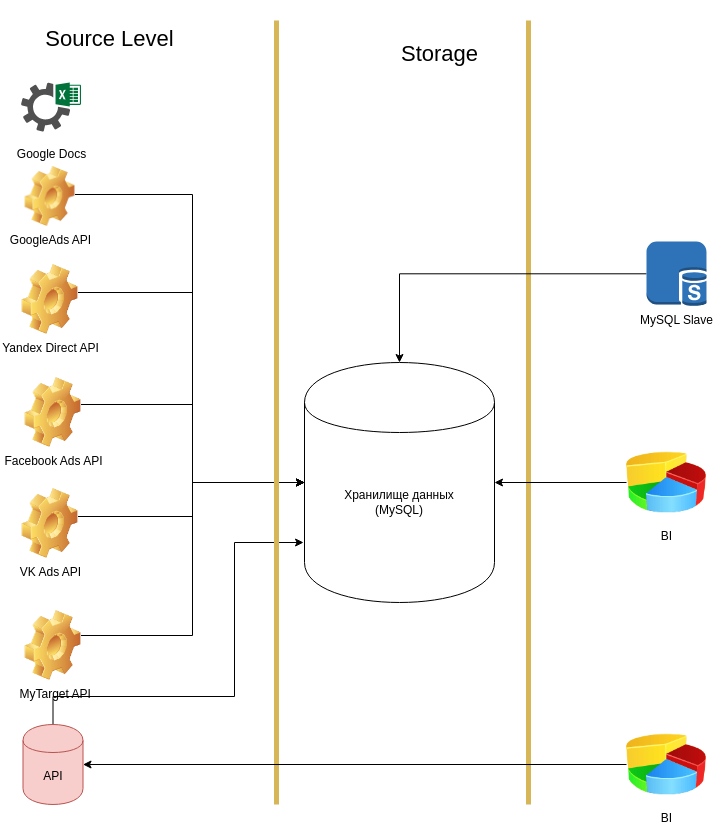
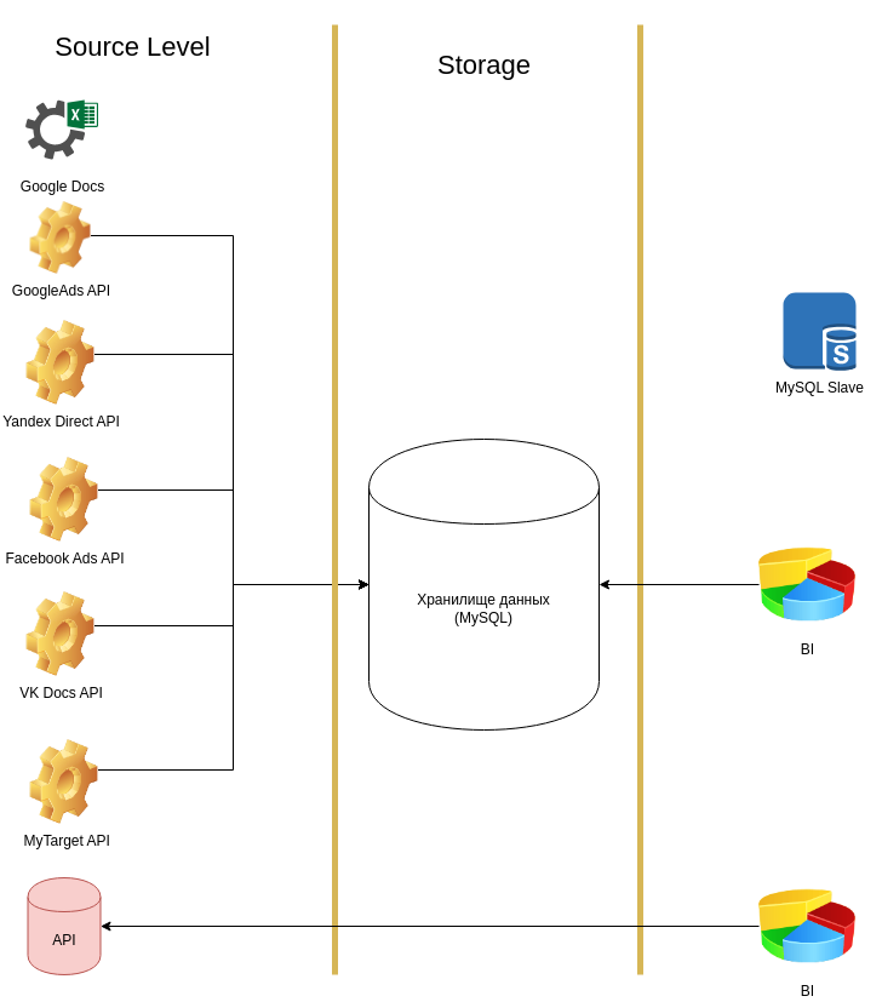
  <mxCell id="0" />
  <mxCell id="1" parent="0" />
  <mxCell id="2" value="Хранилище данных&lt;br&gt;(MySQL)" style="shape=cylinder;whiteSpace=wrap;html=1;boundedLbl=1;backgroundOutline=1;" vertex="1" parent="1"><mxGeometry x="304" y="362" width="190" height="240" as="geometry" /></mxCell>
  <mxCell id="3" style="edgeStyle=orthogonalEdgeStyle;rounded=0;orthogonalLoop=1;jettySize=auto;html=1;entryX=0;entryY=0.5;entryDx=0;entryDy=0;" edge="1" parent="1" source="4" target="2"><mxGeometry relative="1" as="geometry"><Array as="points"><mxPoint x="192" y="194" /><mxPoint x="192" y="482" /></Array></mxGeometry></mxCell>
  <mxCell id="4" value="GoogleAds API" style="shape=image;verticalLabelPosition=bottom;labelBackgroundColor=#ffffff;verticalAlign=top;imageAspect=0;image=img/clipart/Gear_128x128.png;html=1;" vertex="1" parent="1"><mxGeometry x="24.5" y="166" width="50" height="60" as="geometry" /></mxCell>
  <mxCell id="5" style="edgeStyle=orthogonalEdgeStyle;rounded=0;orthogonalLoop=1;jettySize=auto;html=1;entryX=0;entryY=0.5;entryDx=0;entryDy=0;" edge="1" parent="1" source="6" target="2"><mxGeometry relative="1" as="geometry"><Array as="points"><mxPoint x="192" y="292" /><mxPoint x="192" y="482" /></Array></mxGeometry></mxCell>
  <mxCell id="6" value="Yandex Direct API" style="shape=image;verticalLabelPosition=bottom;labelBackgroundColor=#ffffff;verticalAlign=top;imageAspect=0;image=img/clipart/Gear_128x128.png;html=1;" vertex="1" parent="1"><mxGeometry x="21.5" y="264" width="56" height="70" as="geometry" /></mxCell>
  <mxCell id="7" style="edgeStyle=orthogonalEdgeStyle;rounded=0;orthogonalLoop=1;jettySize=auto;html=1;entryX=0;entryY=0.5;entryDx=0;entryDy=0;" edge="1" parent="1" source="8" target="2"><mxGeometry relative="1" as="geometry"><Array as="points"><mxPoint x="192" y="404" /><mxPoint x="192" y="482" /></Array></mxGeometry></mxCell>
  <mxCell id="8" value="Facebook Ads API" style="shape=image;verticalLabelPosition=bottom;labelBackgroundColor=#ffffff;verticalAlign=top;imageAspect=0;image=img/clipart/Gear_128x128.png;html=1;" vertex="1" parent="1"><mxGeometry x="24.5" y="377" width="56" height="70" as="geometry" /></mxCell>
  <mxCell id="9" style="edgeStyle=orthogonalEdgeStyle;rounded=0;orthogonalLoop=1;jettySize=auto;html=1;" edge="1" parent="1" source="10" target="2"><mxGeometry relative="1" as="geometry"><Array as="points"><mxPoint x="192" y="516" /><mxPoint x="192" y="482" /></Array></mxGeometry></mxCell>
- <mxCell id="10" value="VK Ads API&lt;br&gt;" style="shape=image;verticalLabelPosition=bottom;labelBackgroundColor=#ffffff;verticalAlign=top;imageAspect=0;image=img/clipart/Gear_128x128.png;html=1;" vertex="1" parent="1"><mxGeometry x="21.5" y="488" width="56" height="70" as="geometry" /></mxCell>
+ <mxCell id="10" value="VK Docs API&lt;br&gt;" style="shape=image;verticalLabelPosition=bottom;labelBackgroundColor=#ffffff;verticalAlign=top;imageAspect=0;image=img/clipart/Gear_128x128.png;html=1;" vertex="1" parent="1"><mxGeometry x="21.5" y="488" width="56" height="70" as="geometry" /></mxCell>
  <mxCell id="11" style="edgeStyle=orthogonalEdgeStyle;rounded=0;orthogonalLoop=1;jettySize=auto;html=1;" edge="1" parent="1" source="12" target="2"><mxGeometry relative="1" as="geometry"><Array as="points"><mxPoint x="192" y="635" /><mxPoint x="192" y="482" /></Array></mxGeometry></mxCell>
  <mxCell id="12" value="&amp;nbsp;MyTarget API" style="shape=image;verticalLabelPosition=bottom;labelBackgroundColor=#ffffff;verticalAlign=top;imageAspect=0;image=img/clipart/Gear_128x128.png;html=1;" vertex="1" parent="1"><mxGeometry x="24.5" y="610" width="56" height="70" as="geometry" /></mxCell>
- <mxCell id="13" style="edgeStyle=orthogonalEdgeStyle;rounded=0;orthogonalLoop=1;jettySize=auto;html=1;entryX=-0.005;entryY=0.75;entryDx=0;entryDy=0;entryPerimeter=0;" edge="1" parent="1" source="14" target="2"><mxGeometry relative="1" as="geometry"><Array as="points"><mxPoint x="234" y="696" /><mxPoint x="234" y="542" /></Array></mxGeometry></mxCell>
  <mxCell id="14" value="API" style="shape=cylinder;whiteSpace=wrap;html=1;boundedLbl=1;backgroundOutline=1;fillColor=#f8cecc;strokeColor=#b85450;" vertex="1" parent="1"><mxGeometry x="22.5" y="724" width="60" height="80" as="geometry" /></mxCell>
  <mxCell id="15" value="" style="endArrow=none;html=1;jumpSize=14;strokeWidth=5;fillColor=#fff2cc;strokeColor=#d6b656;" edge="1" parent="1"><mxGeometry width="50" height="50" relative="1" as="geometry"><mxPoint x="276" y="804" as="sourcePoint" /><mxPoint x="276" y="20" as="targetPoint" /></mxGeometry></mxCell>
  <mxCell id="16" value="Source Level&lt;br style=&quot;font-size: 22px;&quot;&gt;" style="text;html=1;align=center;verticalAlign=middle;resizable=0;points=[];autosize=1;fontSize=22;" vertex="1" parent="1"><mxGeometry x="32" y="25" width="154" height="28" as="geometry" /></mxCell>
  <mxCell id="17" value="&lt;font style=&quot;font-size: 12px&quot;&gt;Google Docs&lt;/font&gt;" style="pointerEvents=1;shadow=0;dashed=0;html=1;strokeColor=none;fillColor=#505050;labelPosition=center;verticalLabelPosition=bottom;verticalAlign=top;outlineConnect=0;align=center;shape=mxgraph.office.services.excel_services;fontSize=22;" vertex="1" parent="1"><mxGeometry x="20.5" y="82" width="60" height="49" as="geometry" /></mxCell>
- <mxCell id="18" value="Storage" style="text;html=1;align=center;verticalAlign=middle;resizable=0;points=[];autosize=1;fontSize=22;" vertex="1" parent="1"><mxGeometry x="390" y="40" width="98" height="28" as="geometry" /></mxCell>
+ <mxCell id="18" value="Storage" style="text;html=1;align=center;verticalAlign=middle;resizable=0;points=[];autosize=1;fontSize=22;" vertex="1" parent="1"><mxGeometry x="350" y="40" width="98" height="28" as="geometry" /></mxCell>
  <mxCell id="19" value="" style="endArrow=none;html=1;jumpSize=14;strokeWidth=5;fillColor=#fff2cc;strokeColor=#d6b656;" edge="1" parent="1"><mxGeometry width="50" height="50" relative="1" as="geometry"><mxPoint x="528" y="804" as="sourcePoint" /><mxPoint x="528" y="20" as="targetPoint" /></mxGeometry></mxCell>
  <mxCell id="20" style="edgeStyle=orthogonalEdgeStyle;rounded=0;jumpSize=14;orthogonalLoop=1;jettySize=auto;html=1;entryX=1;entryY=0.5;entryDx=0;entryDy=0;strokeWidth=1;fontSize=12;" edge="1" parent="1" source="21" target="2"><mxGeometry relative="1" as="geometry" /></mxCell>
  <mxCell id="21" value="BI" style="image;html=1;labelBackgroundColor=#ffffff;image=img/lib/clip_art/finance/Pie_Chart_128x128.png;fontSize=12;" vertex="1" parent="1"><mxGeometry x="626" y="442" width="80" height="80" as="geometry" /></mxCell>
  <mxCell id="22" style="edgeStyle=orthogonalEdgeStyle;rounded=0;jumpSize=14;orthogonalLoop=1;jettySize=auto;html=1;entryX=1;entryY=0.5;entryDx=0;entryDy=0;strokeWidth=1;fontSize=12;" edge="1" parent="1" source="23" target="14"><mxGeometry relative="1" as="geometry" /></mxCell>
  <mxCell id="23" value="BI" style="image;html=1;labelBackgroundColor=#ffffff;image=img/lib/clip_art/finance/Pie_Chart_128x128.png;fontSize=12;" vertex="1" parent="1"><mxGeometry x="626" y="724" width="80" height="80" as="geometry" /></mxCell>
- <mxCell id="24" style="edgeStyle=orthogonalEdgeStyle;rounded=0;jumpSize=14;orthogonalLoop=1;jettySize=auto;html=1;strokeWidth=1;fontSize=12;" edge="1" parent="1" source="25" target="2"><mxGeometry relative="1" as="geometry" /></mxCell>
  <mxCell id="25" value="MySQL Slave" style="outlineConnect=0;dashed=0;verticalLabelPosition=bottom;verticalAlign=top;align=center;html=1;shape=mxgraph.aws3.sql_slave;fillColor=#2E73B8;gradientColor=none;fontSize=12;" vertex="1" parent="1"><mxGeometry x="646" y="241" width="60" height="64.5" as="geometry" /></mxCell>
